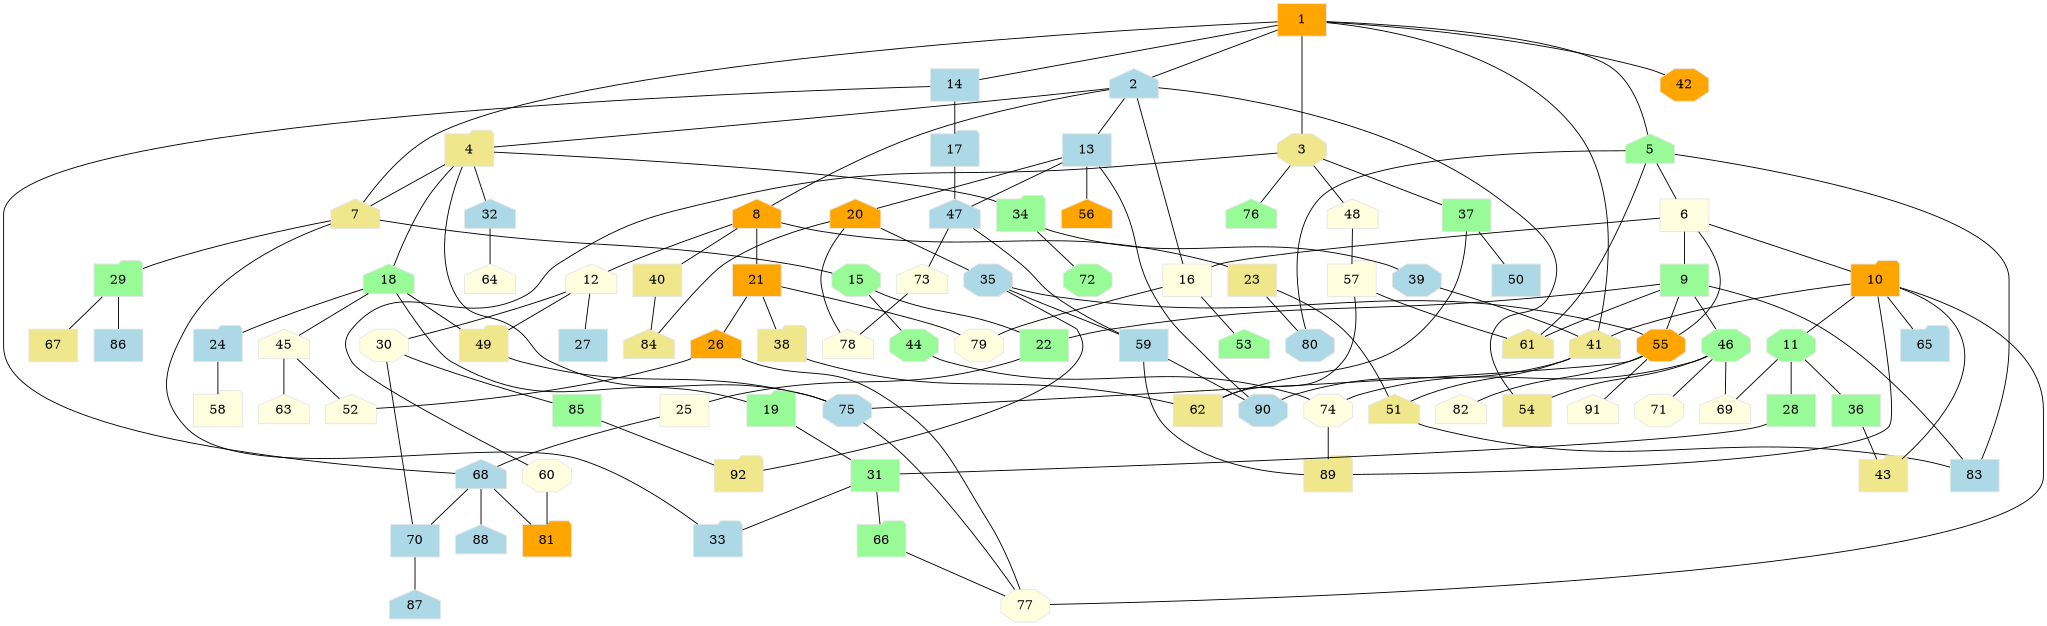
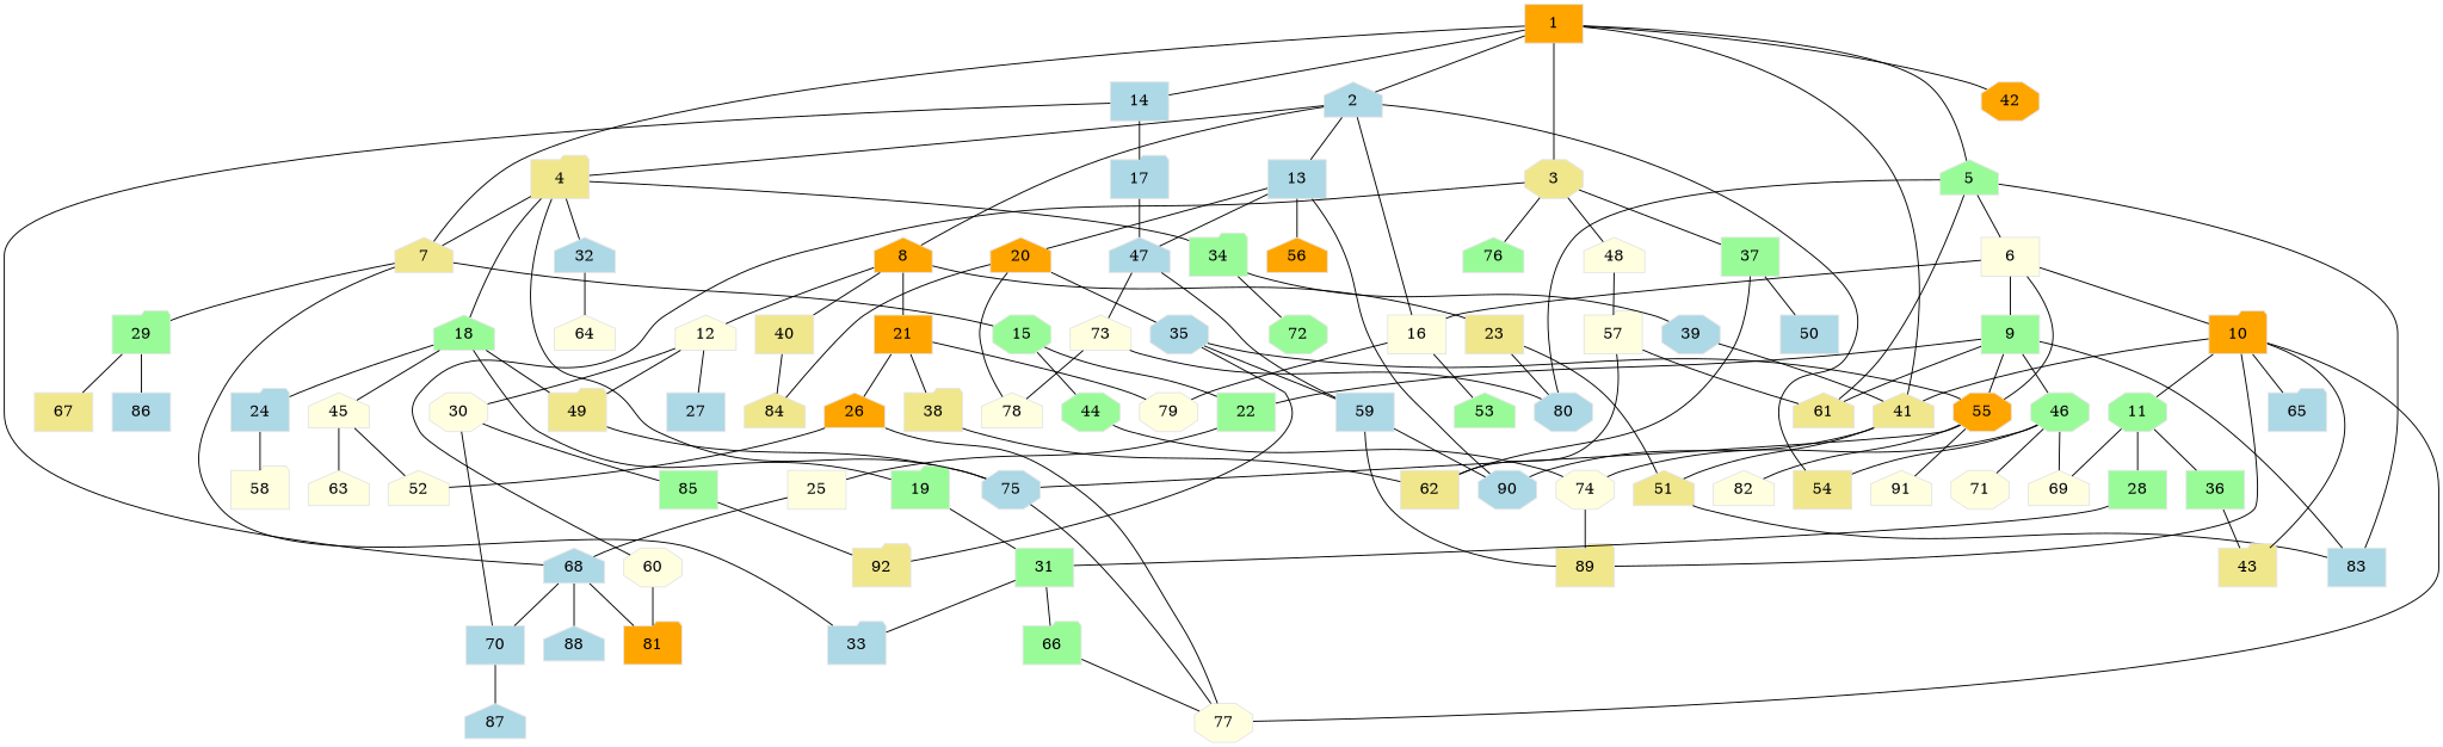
  graph {
    node [color=gray90 fillcolor=lightblue shape=house style=filled]
    1 [fillcolor=orange shape=box]
    2
    3 [fillcolor=khaki shape=octagon]
    5 [fillcolor=palegreen]
    7 [fillcolor=khaki]
    14 [shape=box]
    41 [fillcolor=khaki]
    42 [fillcolor=orange shape=octagon]
    4 [fillcolor=khaki shape=folder]
    8 [fillcolor=orange]
    13 [shape=box]
    16 [fillcolor=lightyellow shape=box]
    54 [fillcolor=khaki shape=box]
    37 [fillcolor=palegreen shape=box]
    48 [fillcolor=lightyellow]
    60 [fillcolor=lightyellow shape=octagon]
    76 [fillcolor=palegreen]
    6 [fillcolor=lightyellow shape=box]
    61 [fillcolor=khaki]
    80 [shape=octagon]
    83 [shape=box]
    15 [fillcolor=palegreen shape=octagon]
    29 [fillcolor=palegreen shape=folder]
    33 [shape=folder]
    17 [shape=folder]
    68
    90 [shape=octagon]
    51 [fillcolor=khaki]
    18 [fillcolor=palegreen]
    32
    34 [fillcolor=palegreen shape=folder]
    75 [shape=octagon]
    12 [fillcolor=lightyellow]
    21 [fillcolor=orange shape=box]
    23 [fillcolor=khaki shape=box]
    40 [fillcolor=khaki shape=box]
    20 [fillcolor=orange]
    47
    56 [fillcolor=orange]
    53 [fillcolor=palegreen]
    79 [fillcolor=lightyellow shape=octagon]
    50 [shape=box]
    62 [fillcolor=khaki shape=box]
    57 [fillcolor=lightyellow shape=folder]
    81 [fillcolor=orange shape=folder]
    49 [fillcolor=khaki shape=folder]
    19 [fillcolor=palegreen shape=folder]
    24 [shape=folder]
    45 [fillcolor=lightyellow]
    64 [fillcolor=lightyellow]
    39 [shape=octagon]
    72 [fillcolor=palegreen shape=octagon]
    77 [fillcolor=lightyellow shape=octagon]
    9 [fillcolor=palegreen shape=box]
    10 [fillcolor=orange shape=folder]
    55 [fillcolor=orange shape=octagon]
    22 [fillcolor=palegreen shape=box]
    46 [fillcolor=palegreen shape=octagon]
    11 [fillcolor=palegreen shape=octagon]
    43 [fillcolor=khaki shape=folder]
    65 [shape=folder]
    89 [fillcolor=khaki shape=folder]
    82 [fillcolor=lightyellow]
    91 [fillcolor=lightyellow]
    44 [fillcolor=palegreen shape=octagon]
    67 [fillcolor=khaki shape=box]
    86 [shape=box]
    27 [shape=box]
    30 [fillcolor=lightyellow shape=octagon]
    26 [fillcolor=orange]
    38 [fillcolor=khaki shape=folder]
    84 [fillcolor=khaki]
    25 [fillcolor=lightyellow shape=box]
    69 [fillcolor=lightyellow]
    74 [fillcolor=lightyellow shape=octagon]
    71 [fillcolor=lightyellow shape=octagon]
    28 [fillcolor=palegreen shape=box]
    36 [fillcolor=palegreen shape=box]
    31 [fillcolor=palegreen shape=box]
    70 [shape=box]
    85 [fillcolor=palegreen shape=box]
    35 [shape=octagon]
    78 [fillcolor=lightyellow]
    59 [shape=box]
    73 [fillcolor=lightyellow]
    88
    58 [fillcolor=lightyellow shape=folder]
    52 [fillcolor=lightyellow]
    63 [fillcolor=lightyellow]
    66 [fillcolor=palegreen shape=folder]
    92 [fillcolor=khaki shape=folder]
    87
    1 -- 2
    1 -- 3
    1 -- 5
    1 -- 7
    1 -- 14
    1 -- 41
    1 -- 42
    2 -- 4
    2 -- 8
    2 -- 13
    2 -- 16
    2 -- 54
    3 -- 37
    3 -- 48
    3 -- 60
    3 -- 76
    5 -- 6
    5 -- 61
    5 -- 80
    5 -- 83
    7 -- 15
    7 -- 29
    7 -- 33
    14 -- 17
    14 -- 68
    41 -- 90
    41 -- 51
    4 -- 7
    4 -- 18
    4 -- 32
    4 -- 34
    4 -- 75
    8 -- 12
    8 -- 21
    8 -- 23
    8 -- 40
    13 -- 90
    13 -- 20
    13 -- 47
    13 -- 56
    16 -- 53
    16 -- 79
    37 -- 50
    37 -- 62
    48 -- 57
    60 -- 81
    6 -- 16
    6 -- 9
    6 -- 10
    6 -- 55
    15 -- 22
    15 -- 44
    29 -- 67
    29 -- 86
    17 -- 47
    68 -- 81
    68 -- 70
    68 -- 88
    51 -- 83
    18 -- 49
    18 -- 19
    18 -- 24
    18 -- 45
    32 -- 64
    34 -- 39
    34 -- 72
    75 -- 77
    12 -- 49
    12 -- 27
    12 -- 30
    21 -- 79
    21 -- 26
    21 -- 38
    23 -- 80
    23 -- 51
    40 -- 84
    20 -- 84
    20 -- 35
    20 -- 78
    47 -- 59
    47 -- 73
    57 -- 61
    57 -- 62
    49 -- 75
    19 -- 31
    24 -- 58
    45 -- 52
    45 -- 63
    39 -- 41
    9 -- 61
    9 -- 83
    9 -- 55
    9 -- 22
    9 -- 46
    10 -- 41
    10 -- 77
    10 -- 11
    10 -- 43
    10 -- 65
    10 -- 89
    55 -- 75
    55 -- 82
    55 -- 91
    22 -- 25
    46 -- 54
    46 -- 69
    46 -- 74
    46 -- 71
    11 -- 69
    11 -- 28
    11 -- 36
    44 -- 74
    30 -- 70
    30 -- 85
    26 -- 77
    26 -- 52
    38 -- 62
    25 -- 68
    74 -- 89
    28 -- 31
    36 -- 43
    31 -- 33
    31 -- 66
    70 -- 87
    85 -- 92
    35 -- 55
    35 -- 59
    35 -- 92
    59 -- 90
    59 -- 89
+   73 -- 80
    73 -- 78
    66 -- 77
  }
